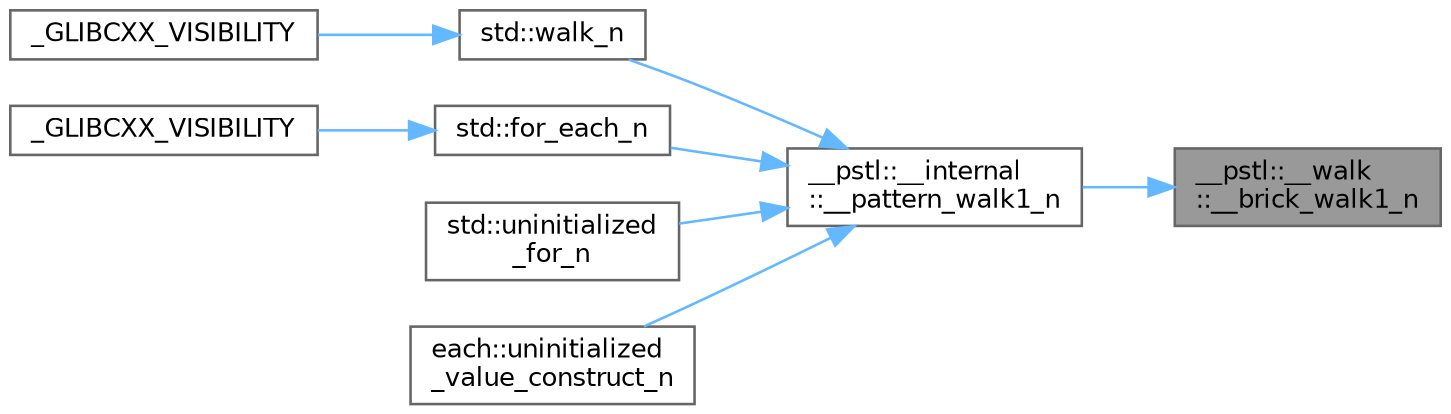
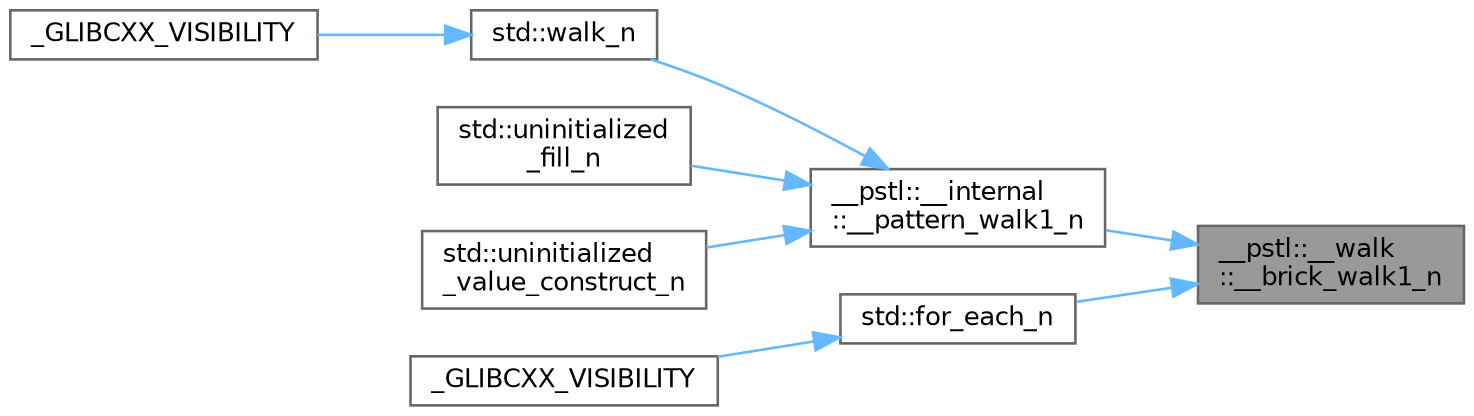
  digraph {
    rankdir=RL
    node [color=grey40 fillcolor=white fontname=Helvetica fontsize=10 shape=box style=filled]
    edge [color=steelblue1 dir=back fontname=Helvetica fontsize=10 labelfontname=Helvetica labelfontsize=10 style=solid]
    n1 [color=gray40 fillcolor=grey60 fontcolor=black height=0.2 label="__pstl::__walk\l::__brick_walk1_n" width=0.4]
    n2 [height=0.2 label="__pstl::__internal\l::__pattern_walk1_n" width=0.4]
    n3 [height=0.2 label="std::walk_n" width=0.4]
    n4 [height=0.2 label="std::for_each_n" width=0.4]
-   n5 [height=0.2 label="std::uninitialized\l_for_n" width=0.4]
-   n6 [height=0.2 label="each::uninitialized\l_value_construct_n" width=0.4]
+   n5 [height=0.2 label="std::uninitialized\l_fill_n" width=0.4]
+   n6 [height=0.2 label="std::uninitialized\l_value_construct_n" width=0.4]
    n7 [height=0.2 label=_GLIBCXX_VISIBILITY width=0.4]
    n8 [height=0.2 label=_GLIBCXX_VISIBILITY width=0.4]
    n1 -> n2
    n2 -> n3
-   n2 -> n4
+   n1 -> n4
    n2 -> n5
    n2 -> n6
    n3 -> n7
    n4 -> n8
  }
